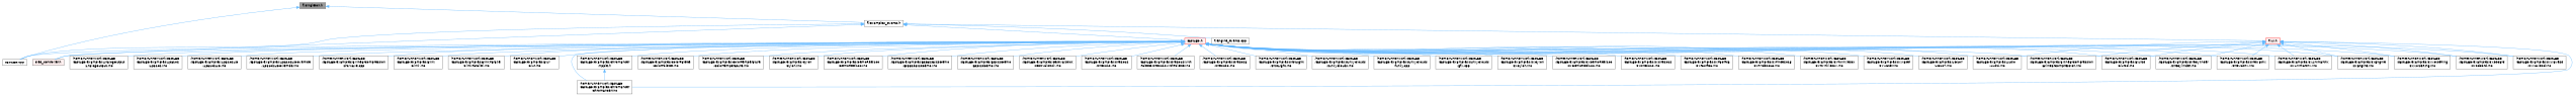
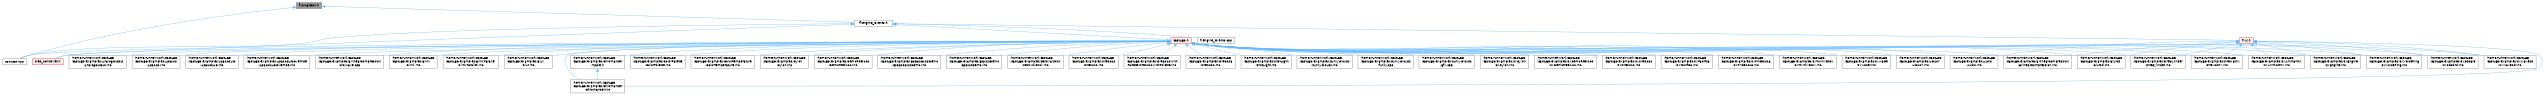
  digraph {
    node [color=grey40 fillcolor=white fontname=Helvetica fontsize=10 shape=box style=filled]
    edge [color=steelblue1 dir=back fontname=Helvetica fontsize=10 labelfontname=Helvetica labelfontsize=10 style=solid]
    n1 [color=gray40 fillcolor=grey60 fontcolor=black height=0.2 label="fl/singleton.h" width=0.4]
    n2 [height=0.2 label="FastLED.cpp" width=0.4]
-   n3 [height=0.2 label="fl/examples_events.h" width=0.4]
+   n3 [height=0.2 label="fl/engine_events.h" width=0.4]
    n4 [color=red fillcolor="#FFF0F0" height=0.2 label="FastLED.h" width=0.4]
-   n5 [fillcolor="#FFF0F0" height=0.2 label="cled_controller.h" width=0.4]
+   n5 [color=red fillcolor="#FFF0F0" height=0.2 label="cled_controller.h" width=0.4]
    n6 [height=0.2 label="fl/engine_events.cpp" width=0.4]
    n7 [color=red fillcolor="#FFF0F0" height=0.2 label="fl/ui.h" width=0.4]
    n8 [height=0.2 label="/home/runner/work/FastLED\l/FastLED/examples/AnalogOutput\l/AnalogOutput.ino" width=0.4]
    n9 [height=0.2 label="/home/runner/work/FastLED\l/FastLED/examples/Apa102\l/Apa102.ino" width=0.4]
    n10 [height=0.2 label="/home/runner/work/FastLED\l/FastLED/examples/Apa102HD\l/Apa102HD.ino" width=0.4]
    n11 [height=0.2 label="/home/runner/work/FastLED\l/FastLED/examples/Apa102HDOverride\l/Apa102HDOverride.ino" width=0.4]
    n12 [height=0.2 label="/home/runner/work/FastLED\l/FastLED/examples/Audio\l/Audio.ino" width=0.4]
    n13 [height=0.2 label="/home/runner/work/FastLED\l/FastLED/examples/BilinearCompression\l/BilinearCompression.ino" width=0.4]
    n14 [height=0.2 label="/home/runner/work/FastLED\l/FastLED/examples/BilinearCompression\l/src/wave.cpp" width=0.4]
    n15 [height=0.2 label="/home/runner/work/FastLED\l/FastLED/examples/Blink\l/Blink.ino" width=0.4]
    n16 [height=0.2 label="/home/runner/work/FastLED\l/FastLED/examples/BlinkParallel\l/BlinkParallel.ino" width=0.4]
    n17 [height=0.2 label="/home/runner/work/FastLED\l/FastLED/examples/Blur\l/Blur.ino" width=0.4]
    n18 [height=0.2 label="/home/runner/work/FastLED\l/FastLED/examples/Blur2d\l/Blur2d.ino" width=0.4]
    n19 [height=0.2 label="/home/runner/work/FastLED\l/FastLED/examples/Chromancer\l/Chromancer.ino" width=0.4]
    n20 [height=0.2 label="/home/runner/work/FastLED\l/FastLED/examples/Chromancer\l/ripple.h" width=0.4]
    n21 [height=0.2 label="/home/runner/work/FastLED\l/FastLED/examples/ColorPalette\l/ColorPalette.ino" width=0.4]
    n22 [height=0.2 label="/home/runner/work/FastLED\l/FastLED/examples/ColorTemperature\l/ColorTemperature.ino" width=0.4]
    n23 [height=0.2 label="/home/runner/work/FastLED\l/FastLED/examples/Cylon\l/Cylon.ino" width=0.4]
    n24 [height=0.2 label="/home/runner/work/FastLED\l/FastLED/examples/DemoReel100\l/DemoReel100.ino" width=0.4]
    n25 [height=0.2 label="/home/runner/work/FastLED\l/FastLED/examples/Esp32S3I2SDemo\l/Esp32S3I2SDemo.ino" width=0.4]
    n26 [height=0.2 label="/home/runner/work/FastLED\l/FastLED/examples/EspI2SDemo\l/EspI2SDemo.ino" width=0.4]
    n27 [height=0.2 label="/home/runner/work/FastLED\l/FastLED/examples/FestivalStick\l/FestivalStick.ino" width=0.4]
    n28 [height=0.2 label="/home/runner/work/FastLED\l/FastLED/examples/Fire2012\l/Fire2012.ino" width=0.4]
    n29 [height=0.2 label="/home/runner/work/FastLED\l/FastLED/examples/Fire2012With\lPalette/Fire2012WithPalette.ino" width=0.4]
    n30 [height=0.2 label="/home/runner/work/FastLED\l/FastLED/examples/Fire2023\l/Fire2023.ino" width=0.4]
    n31 [height=0.2 label="/home/runner/work/FastLED\l/FastLED/examples/FireCylinder\l/FireCylinder.ino" width=0.4]
    n32 [height=0.2 label="/home/runner/work/FastLED\l/FastLED/examples/FireMatrix\l/FireMatrix.ino" width=0.4]
    n33 [height=0.2 label="/home/runner/work/FastLED\l/FastLED/examples/FirstLight\l/FirstLight.ino" width=0.4]
    n34 [height=0.2 label="/home/runner/work/FastLED\l/FastLED/examples/FunkyClouds\l/FunkyClouds.ino" width=0.4]
    n35 [height=0.2 label="/home/runner/work/FastLED\l/FastLED/examples/FunkyClouds\l/funky.cpp" width=0.4]
    n36 [height=0.2 label="/home/runner/work/FastLED\l/FastLED/examples/FunkyClouds\l/gfx.cpp" width=0.4]
    n37 [height=0.2 label="/home/runner/work/FastLED\l/FastLED/examples/FxAnimartrix\l/FxAnimartrix.ino" width=0.4]
    n38 [height=0.2 label="/home/runner/work/FastLED\l/FastLED/examples/FxCylon\l/FxCylon.ino" width=0.4]
    n39 [height=0.2 label="/home/runner/work/FastLED\l/FastLED/examples/FxDemoReel100\l/FxDemoReel100.ino" width=0.4]
    n40 [height=0.2 label="/home/runner/work/FastLED\l/FastLED/examples/FxEngine\l/FxEngine.ino" width=0.4]
    n41 [height=0.2 label="/home/runner/work/FastLED\l/FastLED/examples/FxFire2012\l/FxFire2012.ino" width=0.4]
    n42 [height=0.2 label="/home/runner/work/FastLED\l/FastLED/examples/FxNoiseRing\l/FxNoiseRing.ino" width=0.4]
    n43 [height=0.2 label="/home/runner/work/FastLED\l/FastLED/examples/FxPacifica\l/FxPacifica.ino" width=0.4]
    n44 [height=0.2 label="/home/runner/work/FastLED\l/FastLED/examples/FxPride2015\l/FxPride2015.ino" width=0.4]
    n45 [height=0.2 label="/home/runner/work/FastLED\l/FastLED/examples/FxSdCard\l/FxSdCard.ino" width=0.4]
    n46 [height=0.2 label="/home/runner/work/FastLED\l/FastLED/examples/FxTwinkleFox\l/FxTwinkleFox.ino" width=0.4]
    n47 [height=0.2 label="/home/runner/work/FastLED\l/FastLED/examples/FxWater\l/FxWater.ino" width=0.4]
    n48 [height=0.2 label="/home/runner/work/FastLED\l/FastLED/examples/FxWave2d\l/FxWave2d.ino" width=0.4]
    n49 [height=0.2 label="/home/runner/work/FastLED\l/FastLED/examples/HD107\l/HD107.ino" width=0.4]
    n1 -> n2
    n1 -> n3
    n3 -> n2
    n3 -> n4
    n3 -> n5
    n3 -> n6
    n3 -> n7
    n4 -> n2
    n4 -> n5
    n4 -> n8
    n4 -> n9
    n4 -> n10
    n4 -> n11
    n4 -> n12
    n4 -> n13
    n4 -> n14
    n4 -> n15
    n4 -> n16
    n4 -> n17
    n4 -> n18
    n4 -> n19
    n4 -> n20
    n4 -> n21
    n4 -> n22
    n4 -> n23
    n4 -> n24
    n4 -> n25
    n4 -> n26
    n4 -> n27
    n4 -> n28
    n4 -> n29
    n4 -> n30
    n4 -> n31
    n4 -> n32
    n4 -> n33
    n4 -> n34
    n4 -> n35
    n4 -> n36
    n4 -> n37
    n4 -> n38
    n4 -> n39
    n4 -> n40
    n4 -> n41
    n4 -> n42
    n4 -> n43
    n4 -> n44
    n4 -> n45
    n4 -> n46
    n4 -> n47
    n4 -> n48
    n4 -> n49
    n7 -> n12
    n7 -> n13
    n7 -> n18
    n7 -> n19
    n7 -> n31
    n7 -> n32
    n7 -> n37
    n7 -> n40
    n7 -> n42
    n7 -> n45
    n7 -> n48
    n20 -> n19
  }
